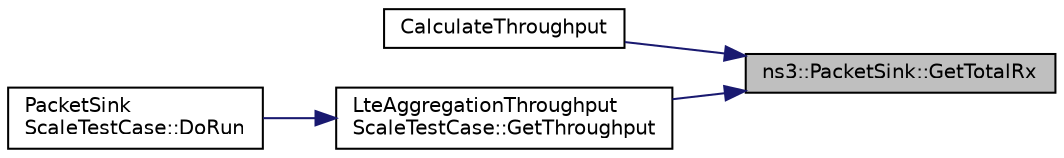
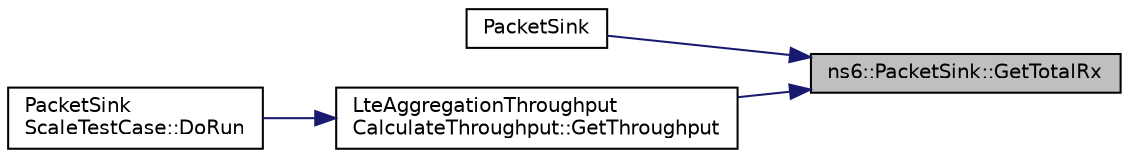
  digraph {
    rankdir=RL
    node [color=black fillcolor=white fontname=Helvetica fontsize=10 shape=record style=filled]
    edge [color=midnightblue dir=back fontname=Helvetica fontsize=10 labelfontname=Helvetica labelfontsize=10 style=solid]
-   n1 [fillcolor=grey75 fontcolor=black height=0.2 label="ns3::PacketSink::GetTotalRx" width=0.4]
-   n2 [height=0.2 label=CalculateThroughput width=0.4]
-   n3 [height=0.2 label="LteAggregationThroughput\lScaleTestCase::GetThroughput" width=0.4]
+   n1 [fillcolor=grey75 fontcolor=black height=0.2 label="ns6::PacketSink::GetTotalRx" width=0.4]
+   n2 [height=0.2 label=PacketSink width=0.4]
+   n3 [height=0.2 label="LteAggregationThroughput\lCalculateThroughput::GetThroughput" width=0.4]
    n4 [height=0.2 label="PacketSink\lScaleTestCase::DoRun" width=0.4]
    n1 -> n2
    n1 -> n3
    n3 -> n4
  }
